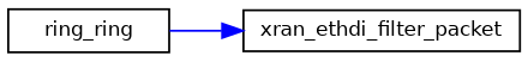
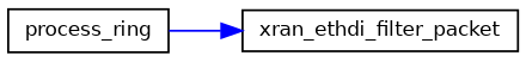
  digraph {
    rankdir=RL
    node [color=black fillcolor=white fontname=Helvetica fontsize=10 shape=record style=filled]
    n1 [fontcolor=black height=0.2 label=xran_ethdi_filter_packet width=0.4]
-   n2 [height=0.2 label=ring_ring width=0.4]
+   n2 [height=0.2 label=process_ring width=0.4]
    n1 -> n2 [color=blue dir=back fontname=Helvetica fontsize=10 labelfontname=Helvetica labelfontsize=10 style=solid]
  }
